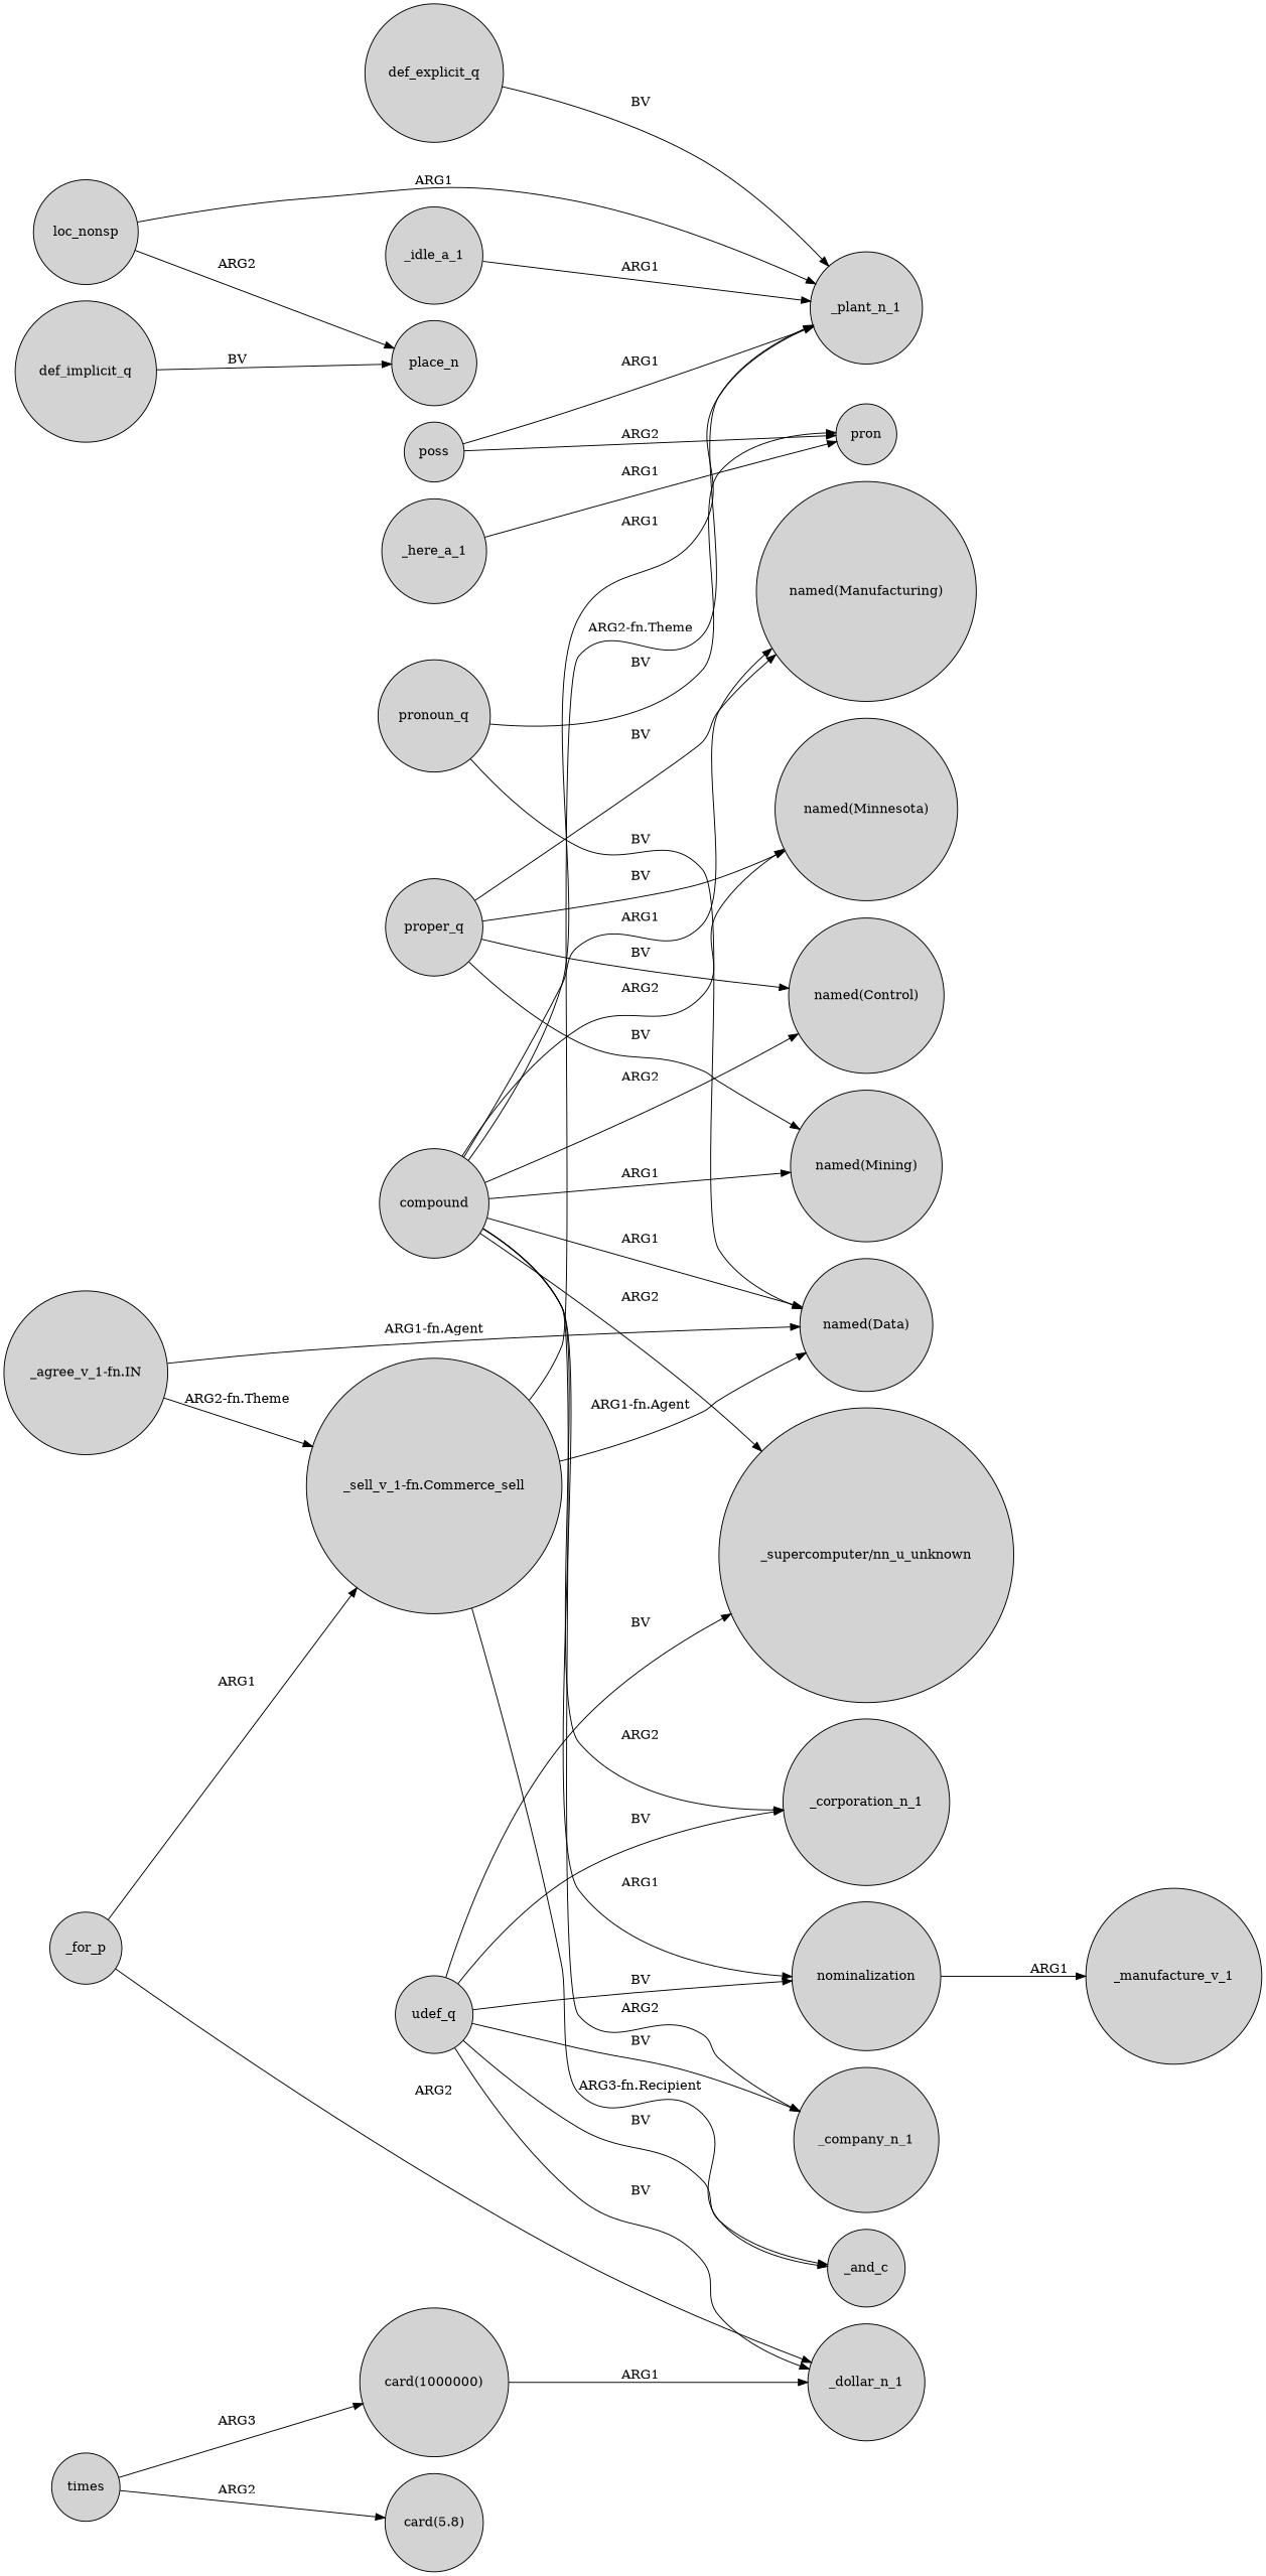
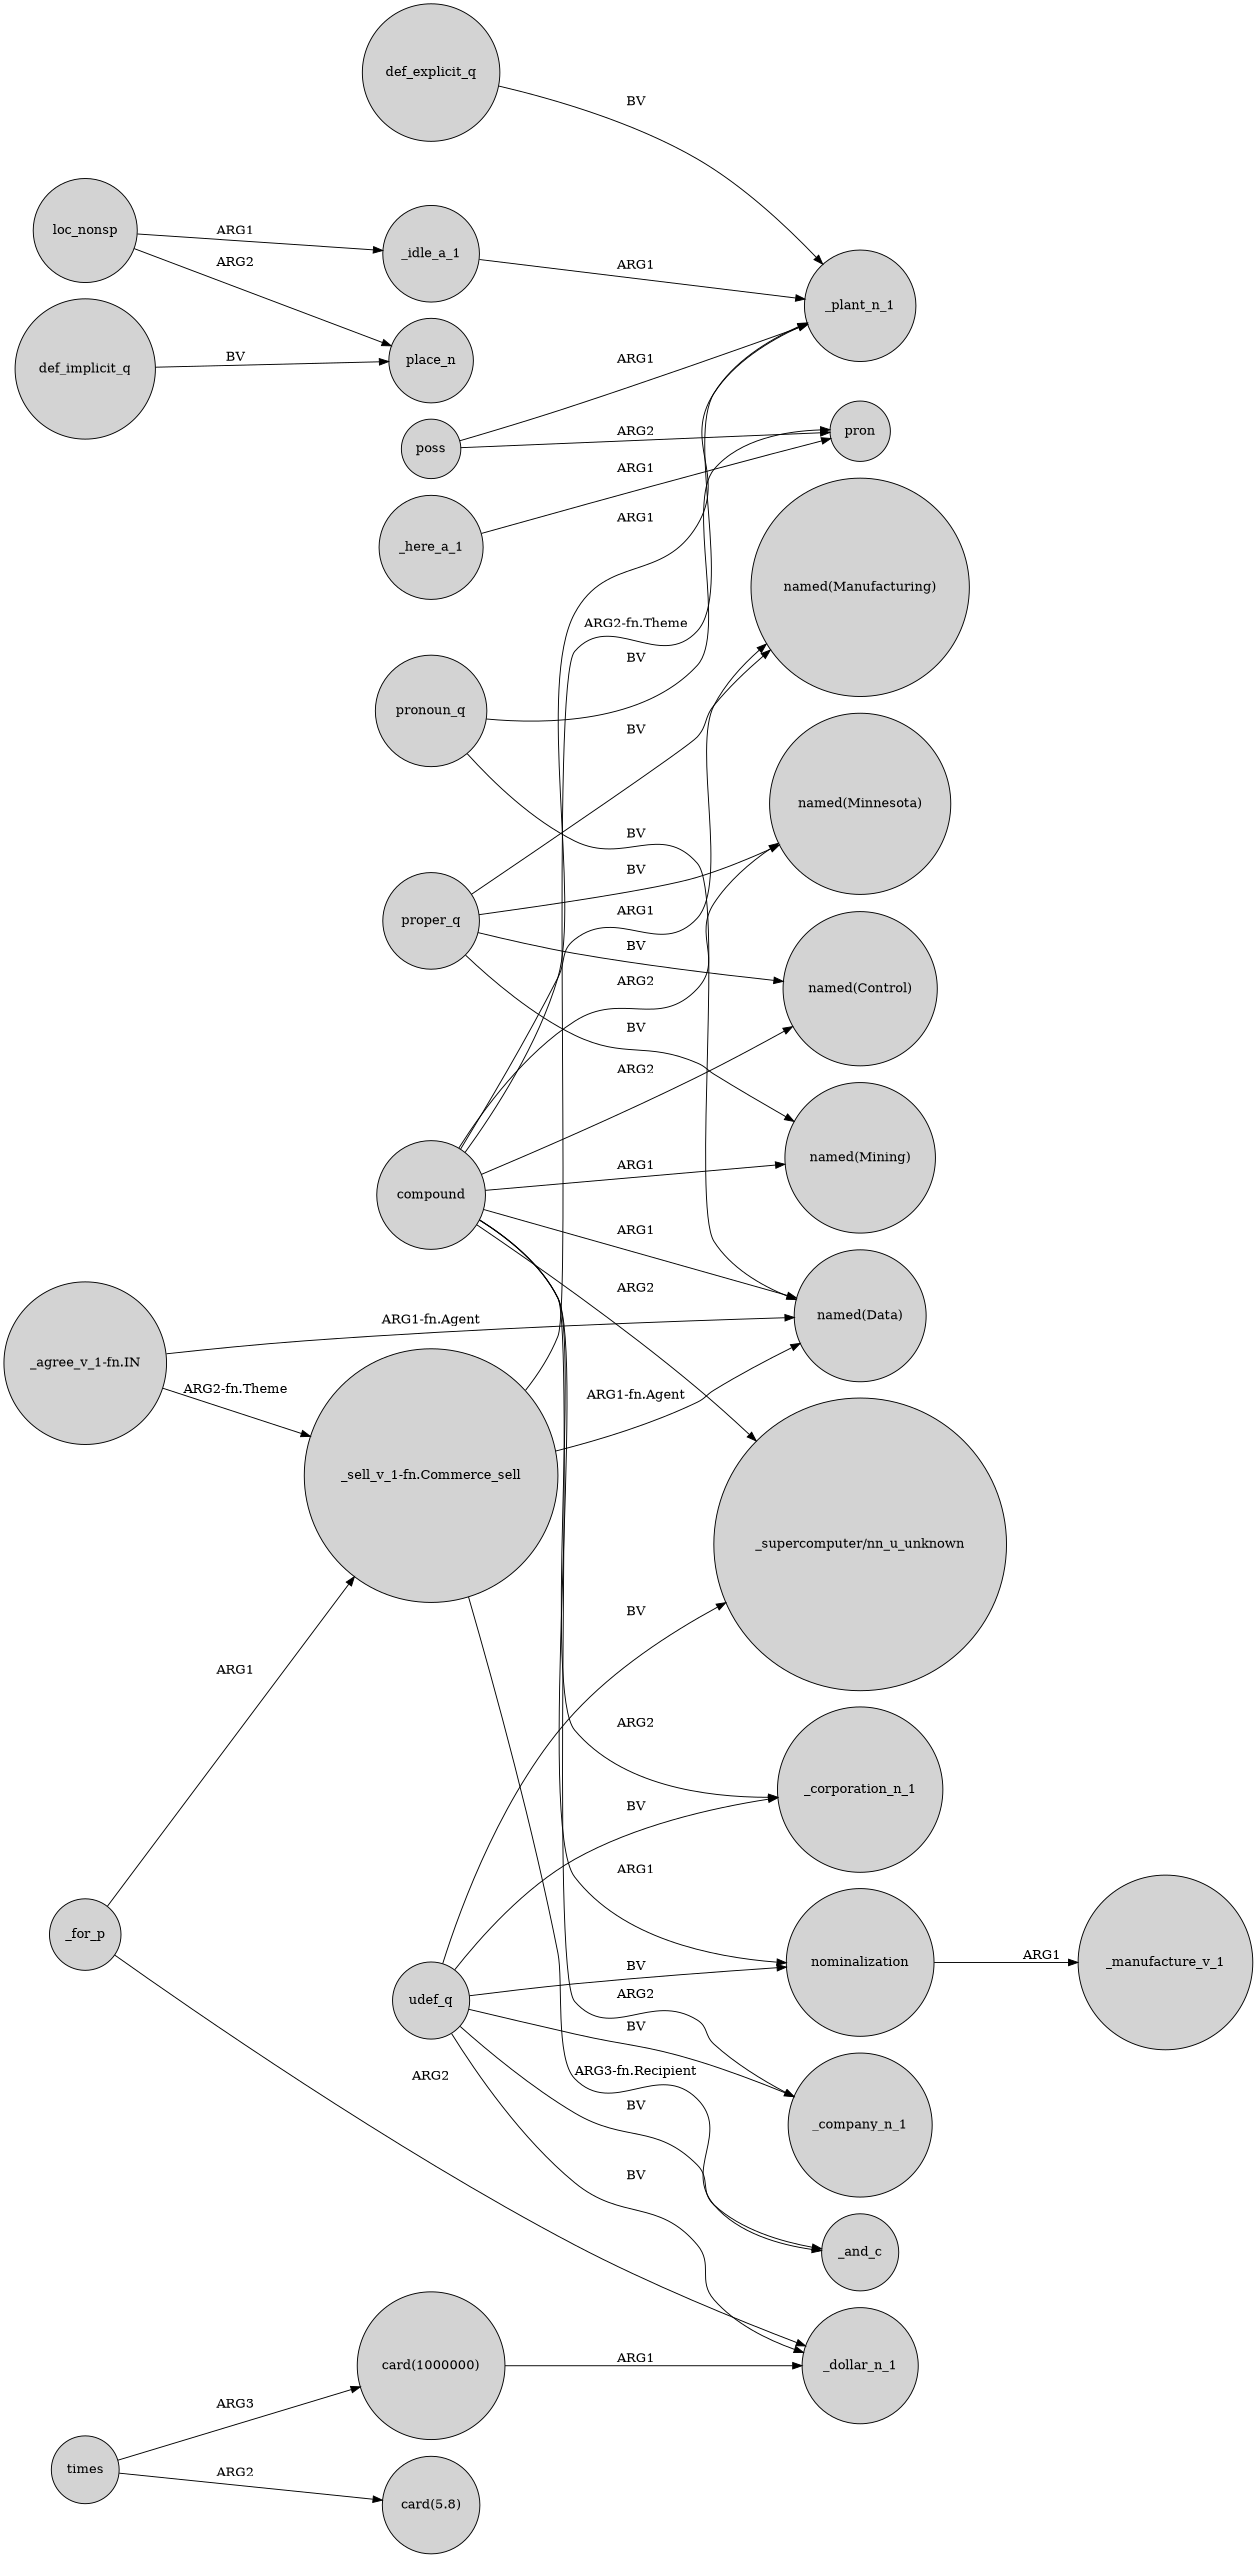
  digraph {
    rankdir=LR
    node [shape=circle style=filled]
    poss
    _plant_n_1
    pron
    "card(1000000)"
    _dollar_n_1
    def_explicit_q
    _here_a_1
    loc_nonsp
    place_n
    _for_p
    "_sell_v_1-fn.Commerce_sell"
    "named(Data)"
    _and_c
    compound
    "named(Control)"
    "named(Manufacturing)"
    _company_n_1
    _corporation_n_1
    nominalization
    "named(Minnesota)"
    "named(Mining)"
    "_supercomputer/nn_u_unknown"
    _manufacture_v_1
    proper_q
    def_implicit_q
    times
    "card(5.8)"
    pronoun_q
    udef_q
    _idle_a_1
    "_agree_v_1-fn.IN"
    poss -> _plant_n_1 [label=ARG1]
    poss -> pron [label=ARG2]
    "card(1000000)" -> _dollar_n_1 [label=ARG1]
    def_explicit_q -> _plant_n_1 [label=BV]
    _here_a_1 -> pron [label=ARG1]
-   loc_nonsp -> _plant_n_1 [label=ARG1]
+   loc_nonsp -> _idle_a_1 [label=ARG1]
    loc_nonsp -> place_n [label=ARG2]
    _for_p -> _dollar_n_1 [label=ARG2]
    _for_p -> "_sell_v_1-fn.Commerce_sell" [label=ARG1]
    "_sell_v_1-fn.Commerce_sell" -> _plant_n_1 [label="ARG2-fn.Theme"]
    "_sell_v_1-fn.Commerce_sell" -> "named(Data)" [label="ARG1-fn.Agent"]
    "_sell_v_1-fn.Commerce_sell" -> _and_c [label="ARG3-fn.Recipient"]
    compound -> _plant_n_1 [label=ARG1]
    compound -> "named(Data)" [label=ARG1]
    compound -> "named(Control)" [label=ARG2]
    compound -> "named(Manufacturing)" [label=ARG1]
    compound -> _company_n_1 [label=ARG2]
    compound -> _corporation_n_1 [label=ARG2]
    compound -> nominalization [label=ARG1]
    compound -> "named(Minnesota)" [label=ARG2]
    compound -> "named(Mining)" [label=ARG1]
    compound -> "_supercomputer/nn_u_unknown" [label=ARG2]
    nominalization -> _manufacture_v_1 [label=ARG1]
    proper_q -> "named(Control)" [label=BV]
    proper_q -> "named(Manufacturing)" [label=BV]
    proper_q -> "named(Minnesota)" [label=BV]
    proper_q -> "named(Mining)" [label=BV]
    def_implicit_q -> place_n [label=BV]
    times -> "card(1000000)" [label=ARG3]
    times -> "card(5.8)" [label=ARG2]
    pronoun_q -> pron [label=BV]
    pronoun_q -> "named(Data)" [label=BV]
    udef_q -> _dollar_n_1 [label=BV]
    udef_q -> _and_c [label=BV]
    udef_q -> _company_n_1 [label=BV]
    udef_q -> _corporation_n_1 [label=BV]
    udef_q -> nominalization [label=BV]
    udef_q -> "_supercomputer/nn_u_unknown" [label=BV]
    _idle_a_1 -> _plant_n_1 [label=ARG1]
    "_agree_v_1-fn.IN" -> "_sell_v_1-fn.Commerce_sell" [label="ARG2-fn.Theme"]
    "_agree_v_1-fn.IN" -> "named(Data)" [label="ARG1-fn.Agent"]
  }
